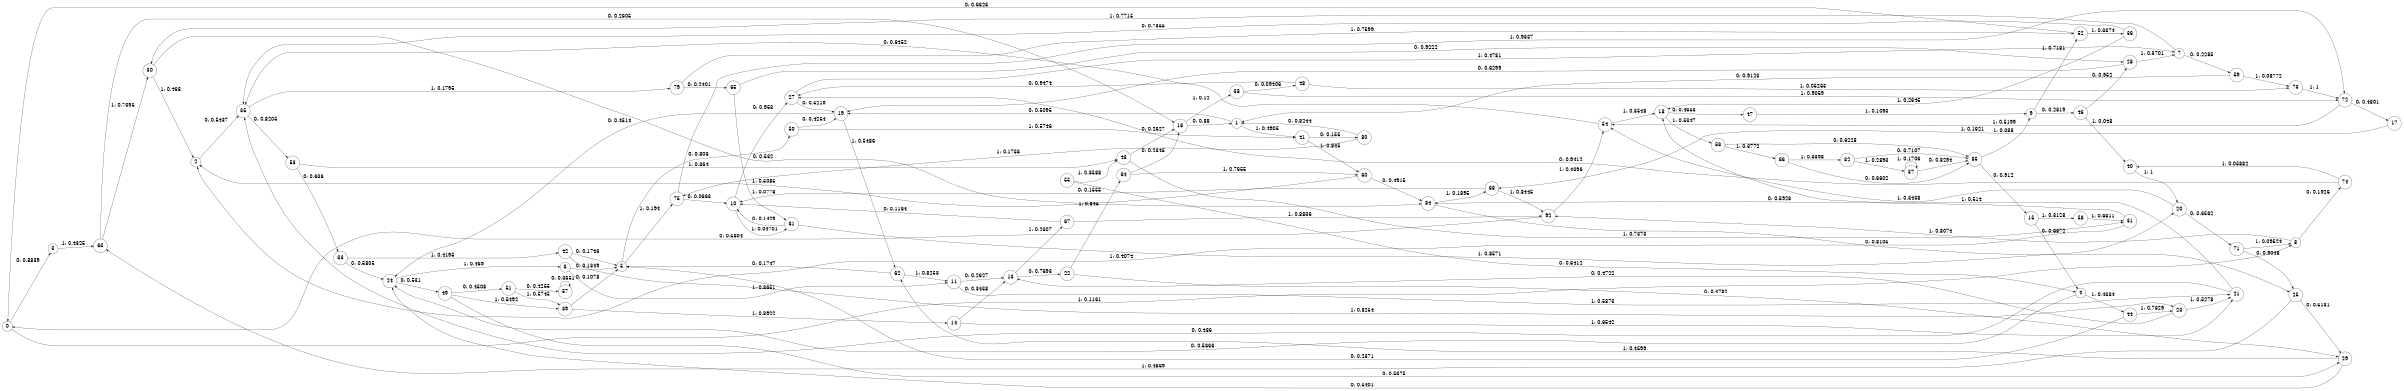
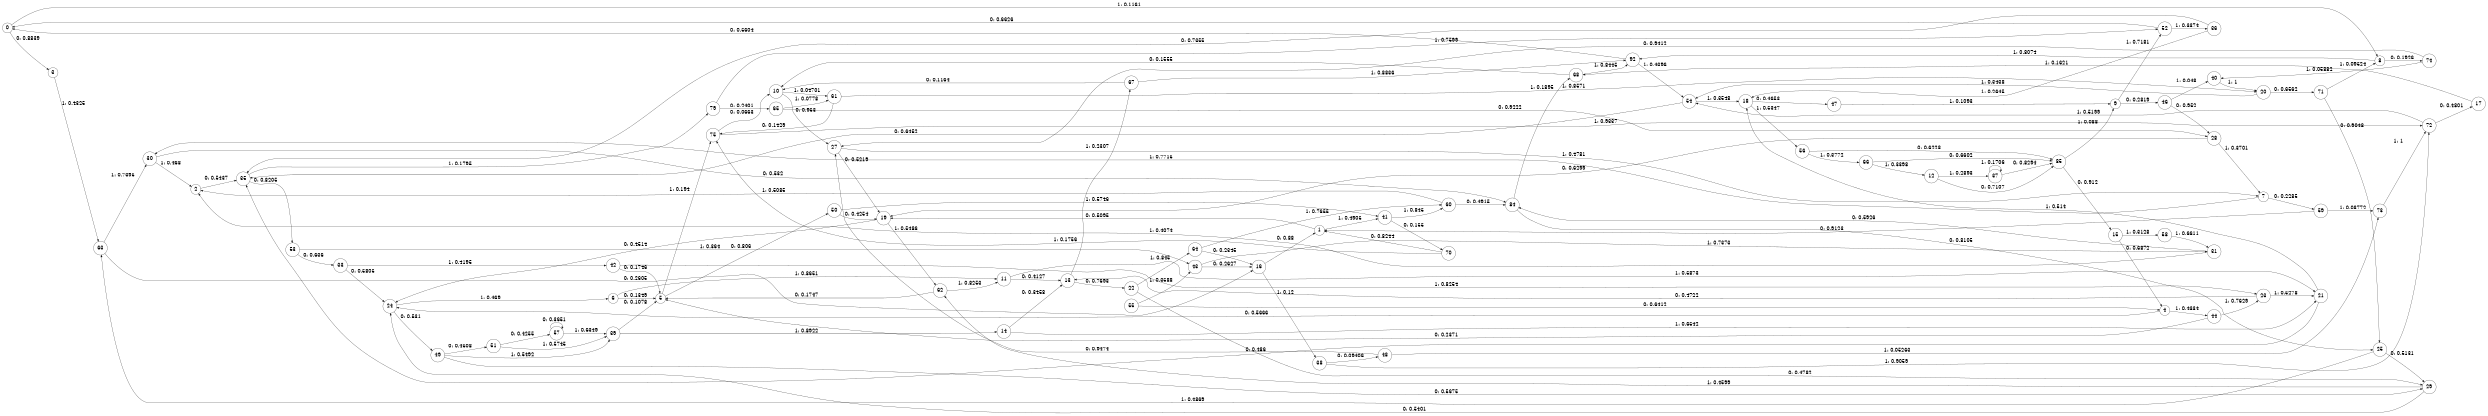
  digraph {
    rankdir=LR
    node [fontsize=24 shape=circle]
    edge [fontsize=24]
    0
    3
    8
    63
    74
    n6 [label=92]
    29
    24
    62
    30
    16
    27
    40
    54
    1
    19
    41
-   70 [label=80]
+   70
    60
    6
    49
    5
    11
    75
    2
    n26 [label=84]
    35
    53
    n29 [label=79]
    33
    43
    52
    65
    47
    9
    n36 [label=85]
    56
    66
    38
    4
    44
    23
    39
    51
    50
    13
    21
    10
    72
    61
    17
    22
    67
    18
    7
    59
    73
    25
    68
    20
    46
    28
    36
    71
    64
-   12 [label=32]
+   12
    37
    15
    58
    14
    31
    48
    55
    57
    42
    0 -> 3 [label="0: 0.8839   "]
    0 -> 8 [label="1: 0.1161   "]
    3 -> 63 [label="1: 0.4325   "]
    8 -> 74 [label="0: 0.1926   "]
    8 -> n6 [label="1: 0.8074   "]
    63 -> 30 [label="1: 0.7395   "]
    63 -> 16 [label="0: 0.2605   "]
    74 -> 27 [label="0: 0.9412   "]
    74 -> 40 [label="1: 0.05882  "]
    n6 -> 0 [label="0: 0.5604   "]
    n6 -> 54 [label="1: 0.4396   "]
    29 -> 24 [label="0: 0.5401   "]
    29 -> 62 [label="1: 0.4599   "]
    24 -> 6 [label="1: 0.469    "]
    24 -> 49 [label="0: 0.531    "]
    62 -> 5 [label="0: 0.1747   "]
    62 -> 11 [label="1: 0.8253   "]
    30 -> 2 [label="1: 0.468    "]
    30 -> n26 [label="0: 0.532    "]
    16 -> 1 [label="0: 0.88     "]
    16 -> 38 [label="1: 0.12     "]
    27 -> 19 [label="0: 0.5219   "]
    27 -> 7 [label="1: 0.4781   "]
    40 -> 20 [label="1: 1        "]
    54 -> 35 [label="0: 0.6452   "]
    54 -> 18 [label="1: 0.3548   "]
    1 -> 19 [label="0: 0.5095   "]
    1 -> 41 [label="1: 0.4905   "]
    19 -> 24 [label="0: 0.4514   "]
    19 -> 62 [label="1: 0.5486   "]
    41 -> 70 [label="0: 0.155    "]
    41 -> 60 [label="1: 0.845    "]
    70 -> 1 [label="0: 0.8244   "]
    70 -> 75 [label="1: 0.1756   "]
    60 -> 2 [label="1: 0.5085   "]
    60 -> n26 [label="0: 0.4915   "]
    6 -> 5 [label="0: 0.1349   "]
    6 -> 11 [label="1: 0.8651   "]
    49 -> 29 [label="0: 0.5675   "]
    49 -> 39 [label="1: 0.5492   "]
    49 -> 51 [label="0: 0.4508   "]
    5 -> 75 [label="1: 0.194    "]
    5 -> 50 [label="0: 0.806    "]
-   11 -> 13 [label="0: 0.2627   "]
+   11 -> 13 [label="0: 0.4127   "]
    11 -> 21 [label="1: 0.5873   "]
    75 -> 10 [label="0: 0.0663   "]
    75 -> 72 [label="1: 0.9337   "]
    2 -> 35 [label="0: 0.5437   "]
    n26 -> 25 [label="0: 0.8105   "]
    n26 -> 68 [label="1: 0.1895   "]
    35 -> 53 [label="0: 0.8205   "]
    35 -> n29 [label="1: 0.1795   "]
    53 -> 33 [label="0: 0.636    "]
    53 -> 43 [label="1: 0.364    "]
    n29 -> 52 [label="1: 0.7599   "]
    n29 -> 65 [label="0: 0.2401   "]
    33 -> 24 [label="0: 0.5805   "]
    33 -> 42 [label="1: 0.4195   "]
    43 -> 16 [label="0: 0.2627   "]
    43 -> 31 [label="1: 0.7373   "]
    52 -> 0 [label="0: 0.6626   "]
    52 -> 36 [label="1: 0.3374   "]
    65 -> 61 [label="1: 0.0778   "]
    65 -> 28 [label="0: 0.9222   "]
    47 -> 9 [label="1: 0.1093   "]
    9 -> 52 [label="1: 0.7181   "]
    9 -> 46 [label="0: 0.2819   "]
    n36 -> 9 [label="1: 0.088    "]
    n36 -> 15 [label="0: 0.912    "]
    56 -> n36 [label="0: 0.6228   "]
    56 -> 66 [label="1: 0.3772   "]
    66 -> n36 [label="0: 0.6602   "]
    66 -> 12 [label="1: 0.3398   "]
    38 -> 72 [label="1: 0.9059   "]
    38 -> 48 [label="0: 0.09406  "]
    4 -> 24 [label="0: 0.5666   "]
    4 -> 44 [label="1: 0.4334   "]
    44 -> 5 [label="0: 0.2371   "]
    44 -> 23 [label="1: 0.7629   "]
    23 -> 13 [label="0: 0.4722   "]
    23 -> 21 [label="1: 0.5278   "]
    39 -> 5 [label="0: 0.1078   "]
    39 -> 14 [label="1: 0.8922   "]
    51 -> 39 [label="1: 0.5745   "]
    51 -> 57 [label="0: 0.4255   "]
    50 -> 19 [label="0: 0.4254   "]
    50 -> 41 [label="1: 0.5746   "]
    13 -> 22 [label="0: 0.7693   "]
    13 -> 67 [label="1: 0.2307   "]
    21 -> 35 [label="0: 0.486    "]
    21 -> 18 [label="1: 0.514    "]
    10 -> 27 [label="0: 0.953    "]
    10 -> 61 [label="1: 0.04701  "]
    72 -> 54 [label="1: 0.5199   "]
    72 -> 17 [label="0: 0.4801   "]
-   61 -> 10 [label="0: 0.1429   "]
+   61 -> 75 [label="0: 0.1429   "]
    61 -> 20 [label="1: 0.8571   "]
    17 -> 68 [label="1: 0.1621   "]
    22 -> 29 [label="0: 0.4782   "]
    22 -> 64 [label="1: 0.845    "]
    67 -> n6 [label="1: 0.8836   "]
    67 -> 10 [label="0: 0.1164   "]
    18 -> 47 [label="0: 0.4653   "]
    18 -> 56 [label="1: 0.5347   "]
    7 -> 30 [label="1: 0.7715   "]
    7 -> 59 [label="0: 0.2285   "]
    59 -> 1 [label="0: 0.9123   "]
    59 -> 73 [label="1: 0.08772  "]
    73 -> 72 [label="1: 1        "]
    25 -> 63 [label="1: 0.4869   "]
    25 -> 29 [label="0: 0.5131   "]
    68 -> n6 [label="1: 0.8445   "]
    68 -> 10 [label="0: 0.1555   "]
    20 -> 54 [label="1: 0.3438   "]
    20 -> 71 [label="0: 0.6562   "]
    46 -> 40 [label="1: 0.048    "]
    46 -> 28 [label="0: 0.952    "]
    28 -> 19 [label="0: 0.6299   "]
    28 -> 7 [label="1: 0.3701   "]
    36 -> 35 [label="0: 0.7355   "]
    36 -> 18 [label="1: 0.2645   "]
    71 -> 8 [label="1: 0.09524  "]
    71 -> 25 [label="0: 0.9048   "]
    64 -> 16 [label="0: 0.2345   "]
    64 -> 60 [label="1: 0.7655   "]
    12 -> n36 [label="0: 0.7107   "]
    12 -> 37 [label="1: 0.2893   "]
    37 -> n36 [label="0: 0.8294   "]
    37 -> 37 [label="1: 0.1706   "]
    15 -> 4 [label="0: 0.6872   "]
    15 -> 58 [label="1: 0.3128   "]
    58 -> 31 [label="1: 0.6611   "]
    14 -> 13 [label="0: 0.3458   "]
    14 -> 21 [label="1: 0.6542   "]
    31 -> 2 [label="1: 0.4074   "]
    31 -> n26 [label="0: 0.5926   "]
    48 -> 27 [label="0: 0.9474   "]
    48 -> 73 [label="1: 0.05263  "]
    55 -> 43 [label="1: 0.3588   "]
    55 -> 4 [label="0: 0.6412   "]
+   57 -> 39 [label="1: 0.6349   "]
    57 -> 57 [label="0: 0.3651   "]
    42 -> 5 [label="0: 0.1746   "]
    42 -> 23 [label="1: 0.8254   "]
  }
